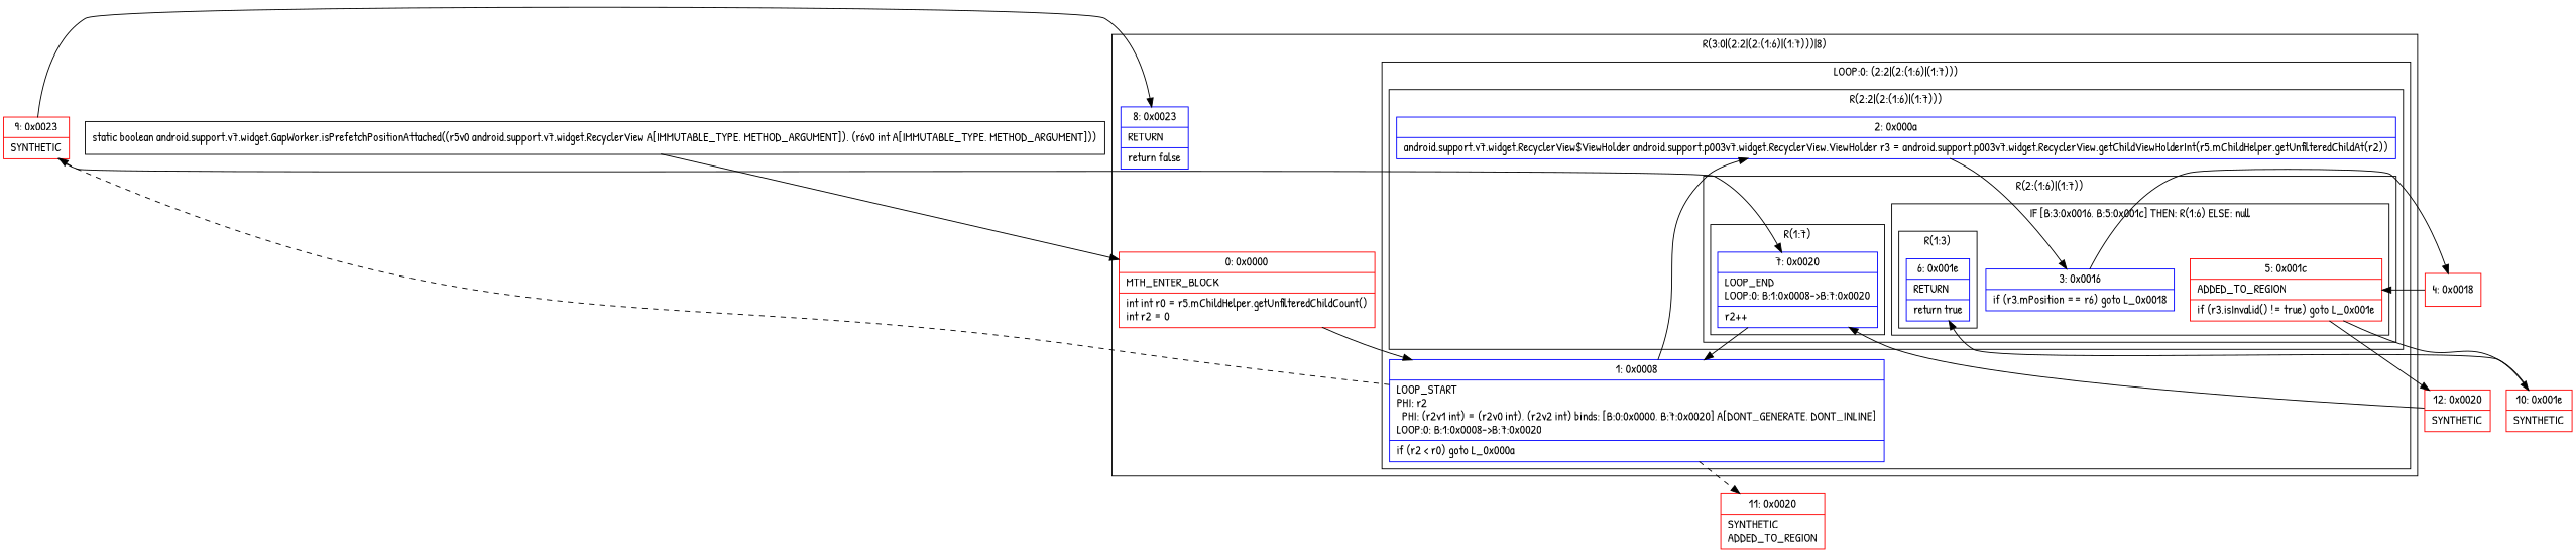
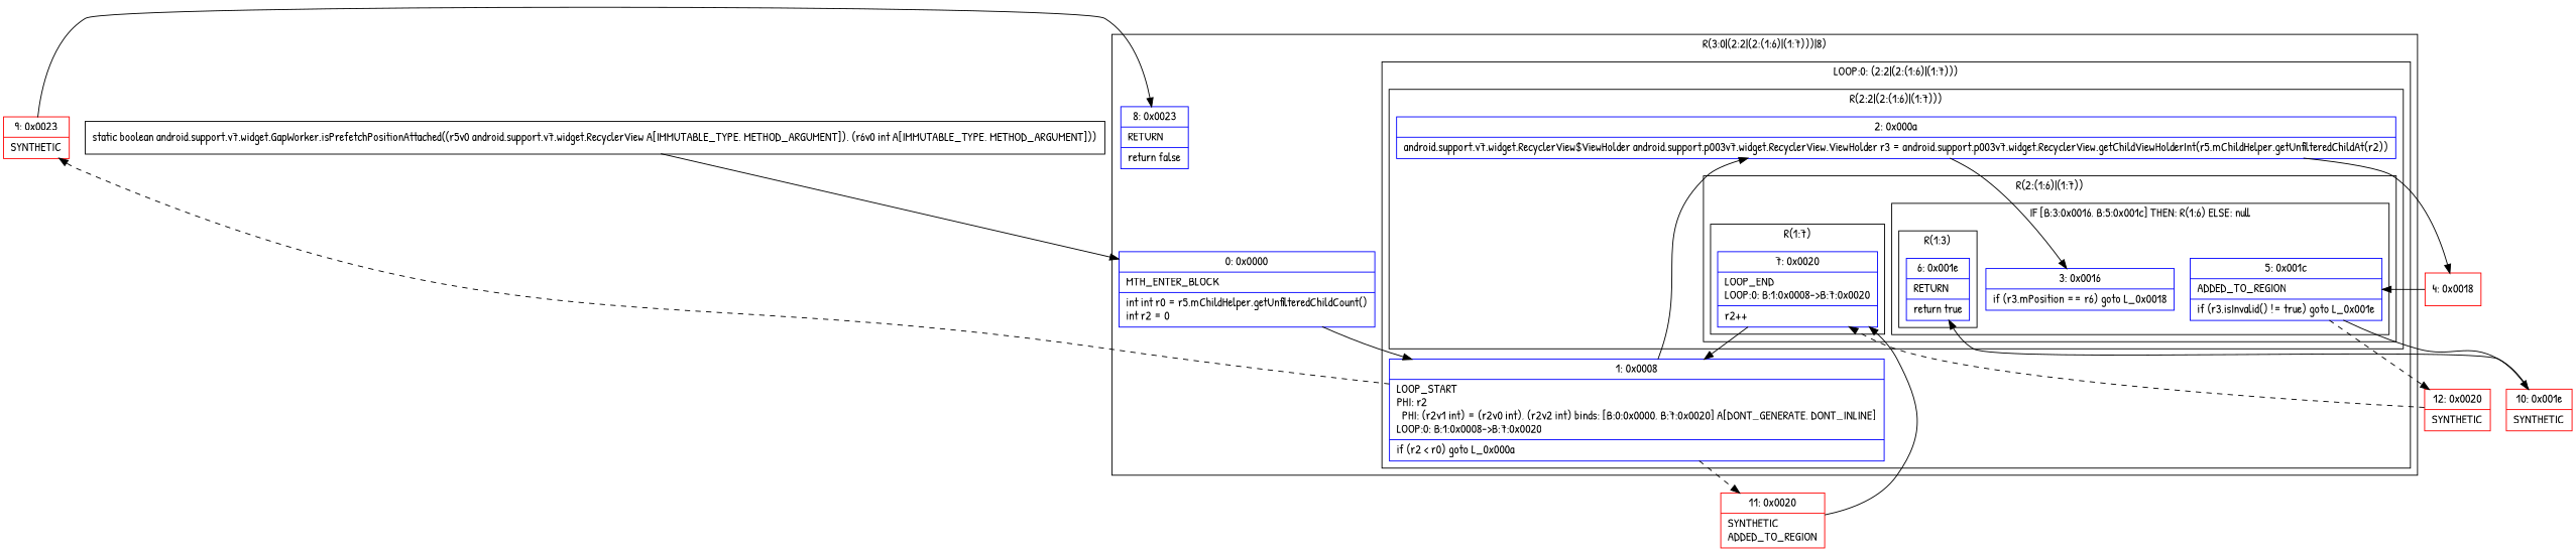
  digraph {
    fontname="Patrick Hand"
    node [color=blue fontname="Patrick Hand" shape=record]
    edge [fontname="Patrick Hand"]
    n1 [label="{6\:\ 0x001e|RETURN\l|return true\l}"]
    n2 [label="{3\:\ 0x0016|if (r3.mPosition == r6) goto L_0x0018\l}"]
-   n3 [color=red label="{5\:\ 0x001c|ADDED_TO_REGION\l|if (r3.isInvalid() != true) goto L_0x001e\l}"]
+   n3 [label="{5\:\ 0x001c|ADDED_TO_REGION\l|if (r3.isInvalid() != true) goto L_0x001e\l}"]
    n4 [label="{7\:\ 0x0020|LOOP_END\lLOOP:0: B:1:0x0008\-\>B:7:0x0020\l|r2++\l}"]
    n5 [label="{2\:\ 0x000a|android.support.v7.widget.RecyclerView$ViewHolder android.support.p003v7.widget.RecyclerView.ViewHolder r3 = android.support.p003v7.widget.RecyclerView.getChildViewHolderInt(r5.mChildHelper.getUnfilteredChildAt(r2))\l}"]
    n6 [label="{1\:\ 0x0008|LOOP_START\lPHI: r2 \l  PHI: (r2v1 int) = (r2v0 int), (r2v2 int) binds: [B:0:0x0000, B:7:0x0020] A[DONT_GENERATE, DONT_INLINE]\lLOOP:0: B:1:0x0008\-\>B:7:0x0020\l|if (r2 \< r0) goto L_0x000a\l}"]
-   n7 [color=red label="{0\:\ 0x0000|MTH_ENTER_BLOCK\l|int int r0 = r5.mChildHelper.getUnfilteredChildCount()\lint r2 = 0\l}"]
+   n7 [label="{0\:\ 0x0000|MTH_ENTER_BLOCK\l|int int r0 = r5.mChildHelper.getUnfilteredChildCount()\lint r2 = 0\l}"]
    n8 [label="{8\:\ 0x0023|RETURN\l|return false\l}"]
    n9 [color=red label="{4\:\ 0x0018}"]
    n10 [color=red label="{10\:\ 0x001e|SYNTHETIC\l}"]
    n11 [color=red label="{12\:\ 0x0020|SYNTHETIC\l}"]
    n12 [color=red label="{9\:\ 0x0023|SYNTHETIC\l}"]
    n13 [color=red label="{11\:\ 0x0020|SYNTHETIC\lADDED_TO_REGION\l}"]
    n14 [label="{static boolean android.support.v7.widget.GapWorker.isPrefetchPositionAttached((r5v0 android.support.v7.widget.RecyclerView A[IMMUTABLE_TYPE, METHOD_ARGUMENT]), (r6v0 int A[IMMUTABLE_TYPE, METHOD_ARGUMENT])) }" color=""]
    subgraph cluster_1 {
      label="R(3:0|(2:2|(2:(1:6)|(1:7)))|8)"
      n7
      n8
      subgraph cluster_2 {
        label="LOOP:0: (2:2|(2:(1:6)|(1:7)))"
        n6
        subgraph cluster_3 {
          label="R(2:2|(2:(1:6)|(1:7)))"
          n5
          subgraph cluster_4 {
            label="R(2:(1:6)|(1:7))"
            subgraph cluster_5 {
              label="IF [B:3:0x0016, B:5:0x001c] THEN: R(1:6) ELSE: null"
              n2
              n3
              subgraph cluster_6 {
                label="R(1:3)"
                n1
              }
            }
            subgraph cluster_7 {
              label="R(1:7)"
              n4
            }
          }
        }
      }
    }
-   n2 -> n9
+   n5 -> n9
    n3 -> n10
-   n3 -> n11 [style=solid]
+   n3 -> n11 [style=dashed]
    n4 -> n6
    n5 -> n2
    n6 -> n5
    n6 -> n12 [style=dashed]
    n6 -> n13 [style=dashed]
    n7 -> n6
    n9 -> n3
    n10 -> n1
-   n11 -> n4
+   n11 -> n4 [style=dashed]
    n12 -> n8
-   n12 -> n4
+   n13 -> n4
    n14 -> n7
  }
